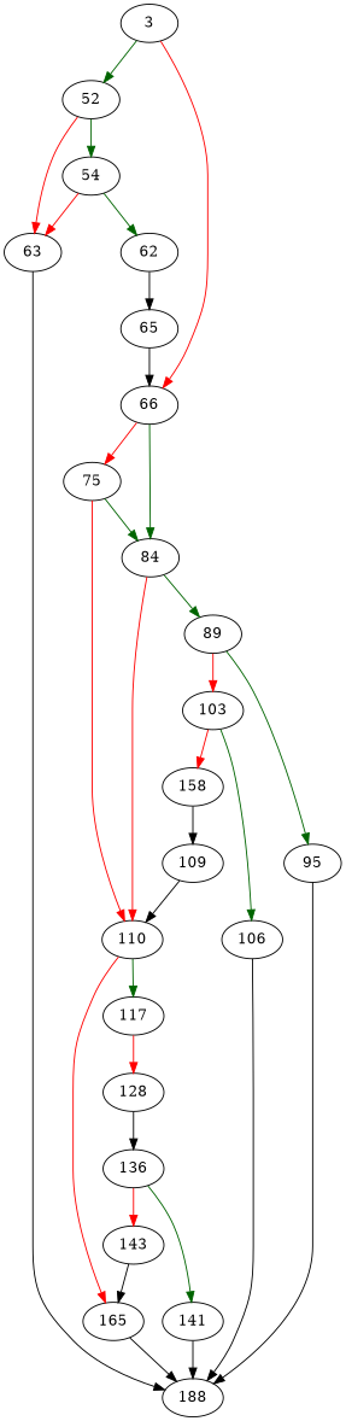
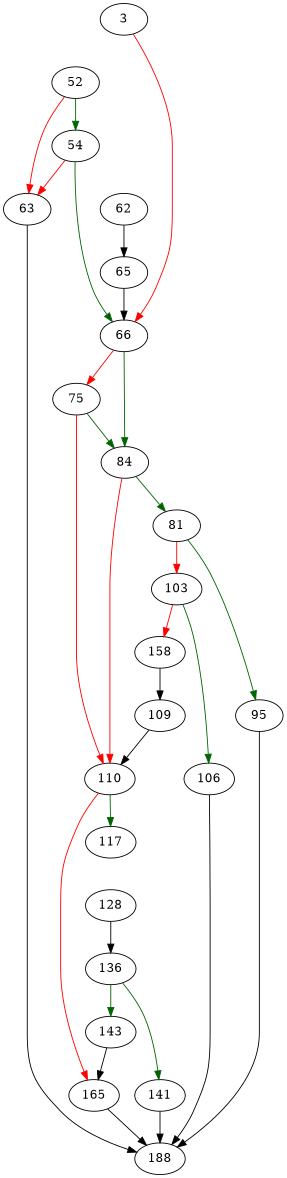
  strict digraph {
    3 [entry=true]
    52
    66
    n4 [label=54]
    63
    84
    75
    62
    188
    110
-   89
+   89 [label=81]
    65
    117
    165
    95
    103
    128
    106
    n19 [label=158]
    109
    136
    141
    143
-   3 -> 52 [color=darkgreen cond=true]
    3 -> 66 [color=red cond=false]
    52 -> n4 [color=darkgreen cond=true]
    52 -> 63 [color=red cond=false]
    66 -> 84 [color=darkgreen cond=true]
    66 -> 75 [color=red cond=false]
    n4 -> 63 [color=red cond=false]
-   n4 -> 62 [color=darkgreen cond=true]
+   n4 -> 66 [color=darkgreen cond=true]
    63 -> 188
    84 -> 110 [color=red cond=false]
    84 -> 89 [color=darkgreen cond=true]
    75 -> 84 [color=darkgreen cond=true]
    75 -> 110 [color=red cond=false]
    62 -> 65
    110 -> 117 [color=darkgreen cond=true]
    110 -> 165 [color=red cond=false]
    89 -> 95 [color=darkgreen cond=true]
    89 -> 103 [color=red cond=false]
    65 -> 66
-   117 -> 128 [color=red cond=false]
    165 -> 188
    95 -> 188
    103 -> 106 [color=darkgreen cond=true]
    103 -> n19 [color=red cond=false]
    128 -> 136
    106 -> 188
    n19 -> 109
    109 -> 110
    136 -> 141 [color=darkgreen cond=true]
-   136 -> 143 [color=red cond=false]
+   136 -> 143 [color=darkgreen cond=false]
    141 -> 188
    143 -> 165
  }
